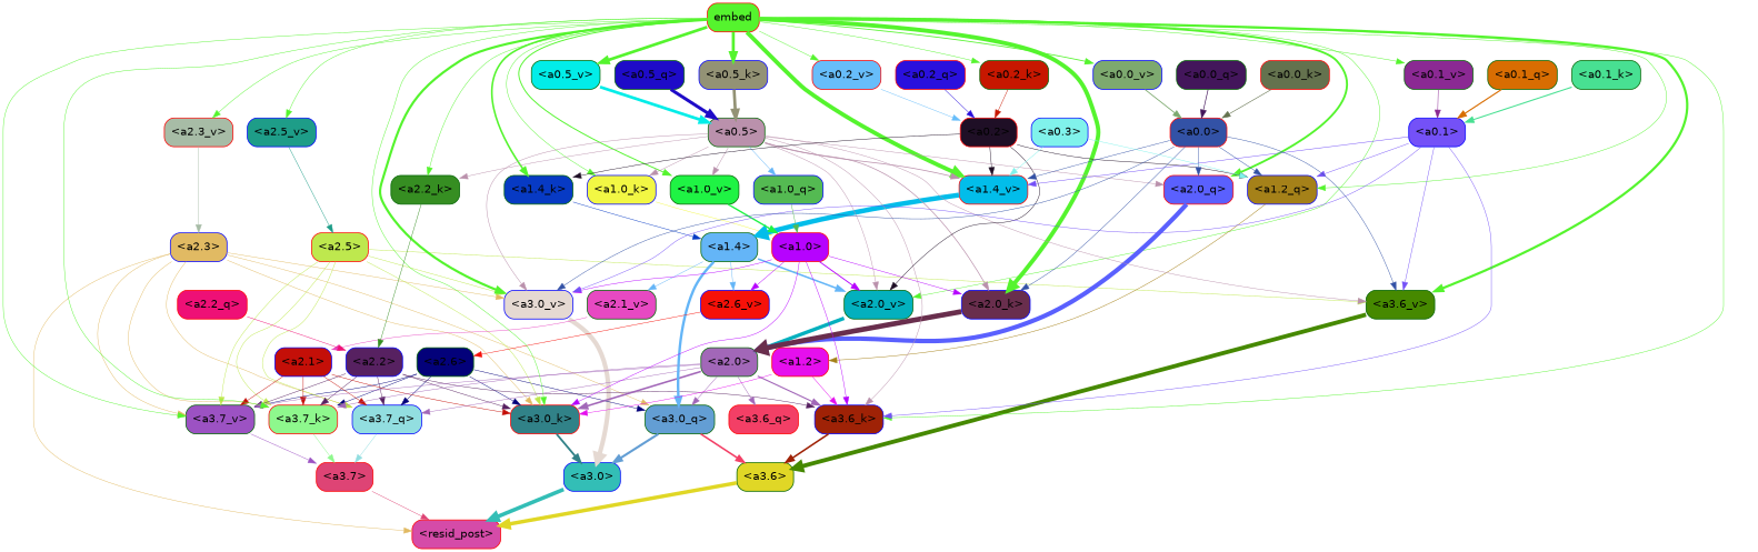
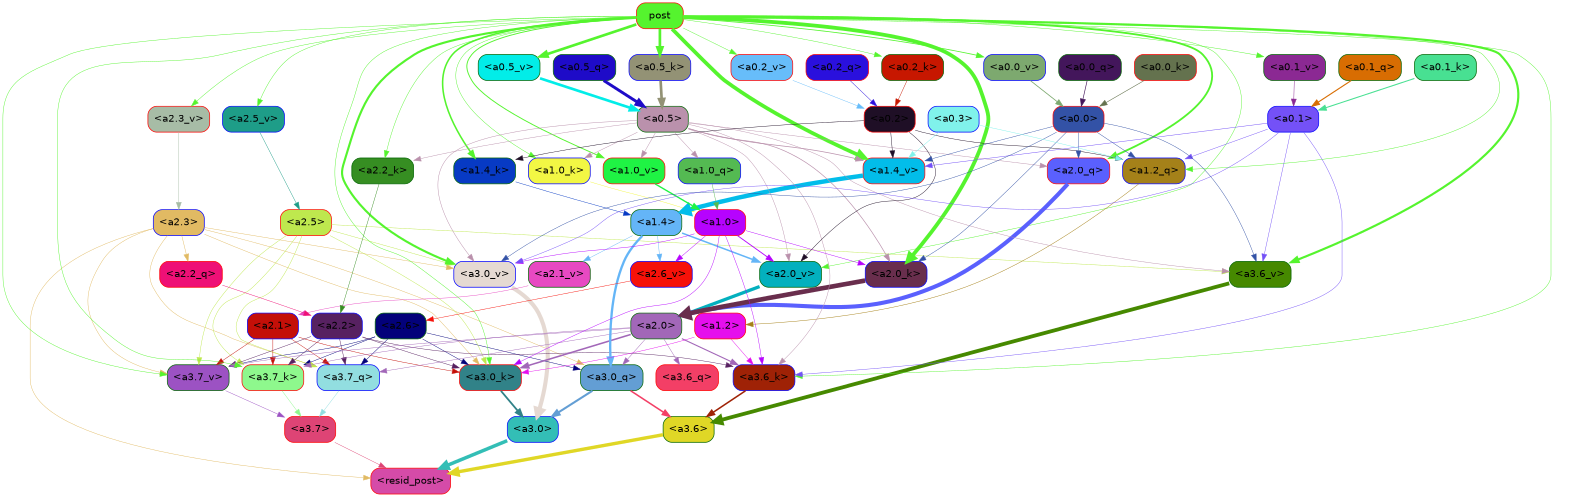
  strict digraph {
    splines=true
    node [color=darkgreen fontname=Helvetica shape=box style="filled, rounded"]
    edge [color="#55f42e" penwidth=0.6]
    "<a3.7>" [color=red fillcolor="#de4475"]
    "<resid_post>" [color=red fillcolor="#d54ba8"]
    "<a3.6>" [fillcolor="#e0d726"]
    "<a3.0>" [color=blue fillcolor="#33beb6"]
    "<a2.3>" [color=blue fillcolor="#e1ba63"]
    "<a3.7_q>" [color=blue fillcolor="#92dee0"]
    "<a3.0_q>" [fillcolor="#639ed4"]
    "<a3.7_k>" [color=red fillcolor="#8ef88d"]
    "<a3.0_k>" [color=red fillcolor="#318288"]
    "<a3.7_v>" [fillcolor="#9c52c3"]
    "<a3.0_v>" [color=blue fillcolor="#e5d9d2"]
    "<a3.6_q>" [color=red fillcolor="#f33f66"]
    "<a3.6_k>" [color=blue fillcolor="#9f2206"]
    "<a3.6_v>" [fillcolor="#468900"]
    "<a2.6>" [fillcolor="#03017a"]
    "<a2.5>" [color=red fillcolor="#bee84e"]
    "<a2.2>" [color=blue fillcolor="#572161"]
    "<a2.1>" [color=blue fillcolor="#c40f08"]
    "<a2.0>" [fillcolor="#a267b8"]
    "<a1.4>" [fillcolor="#64b5f7"]
    "<a2.6_v>" [color=blue fillcolor="#f61109"]
    "<a2.1_v>" [fillcolor="#e749c2"]
    "<a2.0_v>" [fillcolor="#03b0be"]
-   embed [color=red fillcolor="#55f42e"]
+   embed [color=red fillcolor="#55f42e" label=post]
    "<a2.0_q>" [color=red fillcolor="#5a60fe"]
    "<a2.2_k>" [fillcolor="#368e22"]
    "<a2.0_k>" [color=blue fillcolor="#692e4d"]
    "<a2.5_v>" [color=blue fillcolor="#1e9d88"]
    "<a2.3_v>" [color=red fillcolor="#a7bca6"]
    "<a1.2_q>" [color=blue fillcolor="#a58119"]
    "<a1.4_k>" [fillcolor="#073ac4"]
    "<a1.0_k>" [color=blue fillcolor="#f2f744"]
    "<a1.4_v>" [color=red fillcolor="#02bdea"]
-   "<a1.0_v>" [fillcolor="#1ff344"]
+   "<a1.0_v>" [color=red fillcolor="#1ff344"]
    "<a0.5_k>" [color=blue fillcolor="#939275"]
    "<a0.2_k>" [fillcolor="#c71700"]
    "<a0.5_v>" [fillcolor="#02ede8"]
    "<a0.2_v>" [color=red fillcolor="#67bdfa"]
    "<a0.1_v>" [fillcolor="#8b2993"]
    "<a0.0_v>" [color=blue fillcolor="#7da96f"]
    "<a1.2>" [color=red fillcolor="#e50fed"]
    "<a1.0>" [color=red fillcolor="#b603fe"]
    "<a0.5>" [fillcolor="#ba91ac"]
    "<a0.2>" [color=red fillcolor="#1f0f26"]
    "<a0.1>" [color=blue fillcolor="#7451f7"]
    "<a0.0>" [color=red fillcolor="#3352a6"]
    "<a1.0_q>" [color=blue fillcolor="#54ba52"]
    "<a2.2_q>" [color=red fillcolor="#ee1076"]
    "<a0.3>" [color=blue fillcolor="#80f2eb"]
    "<a0.5_q>" [fillcolor="#1e0bc8"]
    "<a0.2_q>" [color=red fillcolor="#2a10dd"]
    "<a0.1_q>" [fillcolor="#d86d02"]
    "<a0.0_q>" [fillcolor="#43165b"]
    "<a0.1_k>" [fillcolor="#48e092"]
    "<a0.0_k>" [color=red fillcolor="#64724e"]
    "<a3.7>" -> "<resid_post>" [color="#de4475"]
    "<a3.6>" -> "<resid_post>" [color="#e0d726" penwidth=4.753257989883423]
    "<a3.0>" -> "<resid_post>" [color="#33beb6" penwidth=4.90053927898407]
    "<a2.3>" -> "<resid_post>" [color="#e1ba63"]
    "<a2.3>" -> "<a3.7_q>" [color="#e1ba63"]
    "<a2.3>" -> "<a3.0_q>" [color="#e1ba63"]
-   "<a2.3>" -> "<a3.7_k>" [color="#e1ba63"]
+   "<a2.3>" -> "<a2.2_q>" [color="#e1ba63"]
    "<a2.3>" -> "<a3.0_k>" [color="#e1ba63"]
    "<a2.3>" -> "<a3.7_v>" [color="#e1ba63"]
    "<a2.3>" -> "<a3.0_v>" [color="#e1ba63"]
    "<a3.7_q>" -> "<a3.7>" [color="#92dee0"]
    "<a3.0_q>" -> "<a3.6>" [color="#f33f66" penwidth=2.160832464694977]
    "<a3.0_q>" -> "<a3.0>" [color="#639ed4" penwidth=2.870753765106201]
    "<a3.7_k>" -> "<a3.7>" [color="#8ef88d"]
    "<a3.0_k>" -> "<a3.0>" [color="#318288" penwidth=2.520303964614868]
    "<a3.7_v>" -> "<a3.7>" [color="#9c52c3"]
    "<a3.0_v>" -> "<a3.0>" [color="#e5d9d2" penwidth=5.680712580680847]
    "<a3.6_k>" -> "<a3.6>" [color="#9f2206" penwidth=2.13908451795578]
    "<a3.6_v>" -> "<a3.6>" [color="#468900" penwidth=5.297133803367615]
    "<a2.6>" -> "<a3.7_q>" [color="#03017a"]
    "<a2.6>" -> "<a3.0_q>" [color="#03017a"]
    "<a2.6>" -> "<a3.7_k>" [color="#03017a"]
    "<a2.6>" -> "<a3.0_k>" [color="#03017a"]
    "<a2.6>" -> "<a3.7_v>" [color="#03017a"]
    "<a2.5>" -> "<a3.7_q>" [color="#bee84e"]
    "<a2.5>" -> "<a3.7_k>" [color="#bee84e"]
    "<a2.5>" -> "<a3.0_k>" [color="#bee84e"]
    "<a2.5>" -> "<a3.7_v>" [color="#bee84e"]
    "<a2.5>" -> "<a3.0_v>" [color="#bee84e"]
    "<a2.5>" -> "<a3.6_v>" [color="#bee84e"]
    "<a2.2>" -> "<a3.7_q>" [color="#572161"]
    "<a2.2>" -> "<a3.7_k>" [color="#572161"]
    "<a2.2>" -> "<a3.0_k>" [color="#572161"]
    "<a2.2>" -> "<a3.7_v>" [color="#572161"]
    "<a2.2>" -> "<a3.6_k>" [color="#572161"]
    "<a2.1>" -> "<a3.7_q>" [color="#c40f08"]
    "<a2.1>" -> "<a3.7_k>" [color="#c40f08"]
    "<a2.1>" -> "<a3.0_k>" [color="#c40f08"]
    "<a2.1>" -> "<a3.7_v>" [color="#c40f08"]
    "<a2.0>" -> "<a3.7_q>" [color="#a267b8"]
    "<a2.0>" -> "<a3.0_q>" [color="#a267b8"]
    "<a2.0>" -> "<a3.7_k>" [color="#a267b8"]
    "<a2.0>" -> "<a3.0_k>" [color="#a267b8" penwidth=2.172017753124237]
    "<a2.0>" -> "<a3.7_v>" [color="#a267b8"]
    "<a2.0>" -> "<a3.6_q>" [color="#a267b8"]
    "<a2.0>" -> "<a3.6_k>" [color="#a267b8" penwidth=1.5348684191703796]
    "<a1.4>" -> "<a3.0_q>" [color="#64b5f7" penwidth=3.2595192790031433]
    "<a1.4>" -> "<a2.6_v>" [color="#64b5f7"]
    "<a1.4>" -> "<a2.1_v>" [color="#64b5f7"]
    "<a1.4>" -> "<a2.0_v>" [color="#64b5f7" penwidth=2.1199009865522385]
    "<a2.6_v>" -> "<a2.6>" [color="#f61109"]
    "<a2.1_v>" -> "<a2.1>" [color="#e749c2"]
    "<a2.0_v>" -> "<a2.0>" [color="#03b0be" penwidth=4.592647075653076]
    embed -> "<a3.7_k>"
    embed -> "<a3.0_k>" [penwidth=0.6117386221885681]
    embed -> "<a3.7_v>"
    embed -> "<a3.0_v>" [penwidth=2.969020187854767]
    embed -> "<a3.6_k>"
    embed -> "<a3.6_v>" [penwidth=3.0186105966567993]
    embed -> "<a2.0_v>"
    embed -> "<a2.0_q>" [penwidth=2.5791755318641663]
    embed -> "<a2.2_k>"
    embed -> "<a2.0_k>" [penwidth=5.307481050491333]
    embed -> "<a2.5_v>"
    embed -> "<a2.3_v>"
    embed -> "<a1.2_q>"
    embed -> "<a1.4_k>" [penwidth=2.1839776039123535]
    embed -> "<a1.0_k>"
    embed -> "<a1.4_v>" [penwidth=5.2540810108184814]
    embed -> "<a1.0_v>" [penwidth=1.3048751950263977]
    embed -> "<a0.5_k>" [penwidth=3.7413554191589355]
    embed -> "<a0.2_k>"
    embed -> "<a0.5_v>" [penwidth=3.7020363211631775]
    embed -> "<a0.2_v>"
    embed -> "<a0.1_v>" [penwidth=0.6266210079193115]
    embed -> "<a0.0_v>" [penwidth=1.1311111450195312]
    "<a2.0_q>" -> "<a2.0>" [color="#5a60fe" penwidth=5.682948350906372]
    "<a2.2_k>" -> "<a2.2>" [color="#368e22"]
    "<a2.0_k>" -> "<a2.0>" [color="#692e4d" penwidth=6.450693130493164]
    "<a2.5_v>" -> "<a2.5>" [color="#1e9d88"]
    "<a2.3_v>" -> "<a2.3>" [color="#a7bca6"]
    "<a1.2_q>" -> "<a1.2>" [color="#a58119" penwidth=0.6323684453964233]
    "<a1.4_k>" -> "<a1.4>" [color="#073ac4"]
    "<a1.0_k>" -> "<a1.0>" [color="#f2f744"]
    "<a1.4_v>" -> "<a1.4>" [color="#02bdea" penwidth=6.149721145629883]
    "<a1.0_v>" -> "<a1.0>" [color="#1ff344" penwidth=1.874430701136589]
    "<a0.5_k>" -> "<a0.5>" [color="#939275" penwidth=3.7383413314819336]
    "<a0.2_k>" -> "<a0.2>" [color="#c71700"]
    "<a0.5_v>" -> "<a0.5>" [color="#02ede8" penwidth=3.717004656791687]
    "<a0.2_v>" -> "<a0.2>" [color="#67bdfa"]
    "<a0.1_v>" -> "<a0.1>" [color="#8b2993" penwidth=0.6493067741394043]
    "<a0.0_v>" -> "<a0.0>" [color="#7da96f" penwidth=1.1432268619537354]
    "<a1.2>" -> "<a3.0_k>" [color="#e50fed"]
    "<a1.2>" -> "<a3.6_k>" [color="#e50fed"]
    "<a1.0>" -> "<a3.0_k>" [color="#b603fe"]
    "<a1.0>" -> "<a3.0_v>" [color="#b603fe"]
    "<a1.0>" -> "<a3.6_k>" [color="#b603fe"]
    "<a1.0>" -> "<a2.6_v>" [color="#b603fe"]
    "<a1.0>" -> "<a2.0_v>" [color="#b603fe" penwidth=1.237271785736084]
    "<a1.0>" -> "<a2.0_k>" [color="#b603fe"]
    "<a0.5>" -> "<a3.0_v>" [color="#ba91ac" penwidth=0.6409564018249512]
    "<a0.5>" -> "<a3.6_k>" [color="#ba91ac"]
    "<a0.5>" -> "<a3.6_v>" [color="#ba91ac"]
    "<a0.5>" -> "<a2.0_v>" [color="#ba91ac"]
    "<a0.5>" -> "<a2.0_q>" [color="#ba91ac"]
    "<a0.5>" -> "<a2.2_k>" [color="#ba91ac"]
    "<a0.5>" -> "<a2.0_k>" [color="#ba91ac" penwidth=0.9355769157409668]
    "<a0.5>" -> "<a1.0_k>" [color="#ba91ac"]
    "<a0.5>" -> "<a1.4_v>" [color="#ba91ac" penwidth=1.016412615776062]
    "<a0.5>" -> "<a1.0_v>" [color="#ba91ac"]
-   "<a0.5>" -> "<a1.0_q>" [color="#64b5f7"]
+   "<a0.5>" -> "<a1.0_q>" [color="#ba91ac"]
    "<a0.2>" -> "<a2.0_v>" [color="#1f0f26"]
    "<a0.2>" -> "<a1.2_q>" [color="#1f0f26"]
    "<a0.2>" -> "<a1.4_k>" [color="#1f0f26"]
    "<a0.2>" -> "<a1.4_v>" [color="#1f0f26"]
    "<a0.1>" -> "<a3.0_v>" [color="#7451f7"]
    "<a0.1>" -> "<a3.6_k>" [color="#7451f7"]
    "<a0.1>" -> "<a3.6_v>" [color="#7451f7"]
    "<a0.1>" -> "<a1.2_q>" [color="#7451f7"]
    "<a0.1>" -> "<a1.4_v>" [color="#7451f7" penwidth=0.6440334320068359]
    "<a0.0>" -> "<a3.0_v>" [color="#3352a6"]
    "<a0.0>" -> "<a3.6_v>" [color="#3352a6"]
    "<a0.0>" -> "<a2.0_q>" [color="#3352a6"]
    "<a0.0>" -> "<a2.0_k>" [color="#3352a6"]
    "<a0.0>" -> "<a1.2_q>" [color="#3352a6"]
    "<a0.0>" -> "<a1.4_v>" [color="#3352a6"]
    "<a1.0_q>" -> "<a1.0>" [color="#54ba52"]
    "<a2.2_q>" -> "<a2.2>" [color="#ee1076"]
    "<a0.3>" -> "<a1.2_q>" [color="#80f2eb"]
    "<a0.3>" -> "<a1.4_v>" [color="#80f2eb"]
    "<a0.5_q>" -> "<a0.5>" [color="#1e0bc8" penwidth=4.096640631556511]
    "<a0.2_q>" -> "<a0.2>" [color="#2a10dd" penwidth=0.6005611419677734]
    "<a0.1_q>" -> "<a0.1>" [color="#d86d02" penwidth=1.5538761615753174]
    "<a0.0_q>" -> "<a0.0>" [color="#43165b" penwidth=0.8876461982727051]
    "<a0.1_k>" -> "<a0.1>" [color="#48e092" penwidth=1.4667291641235352]
    "<a0.0_k>" -> "<a0.0>" [color="#64724e" penwidth=0.7793014049530029]
  }
